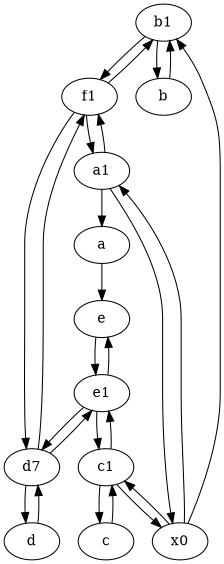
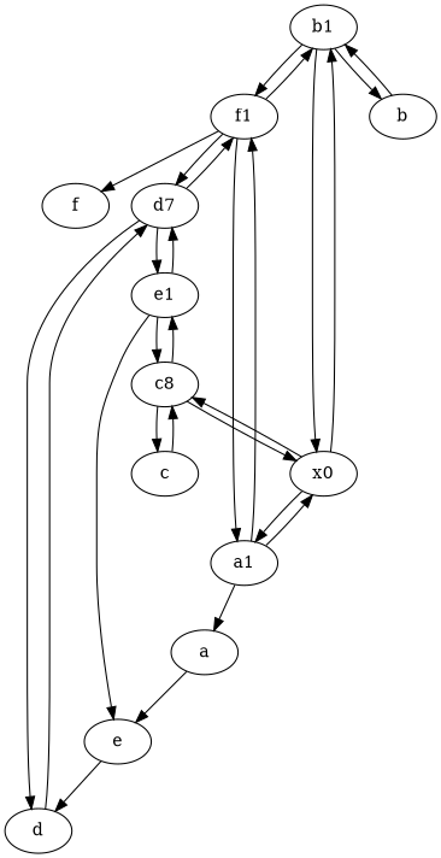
  digraph {
    b1
    f1
    x0
    b
    n5 [label=d7]
    a1
+   f
    e1
    d
    a
    e
-   c1
+   c1 [label=c8]
    c
    b1 -> f1
+   b1 -> x0
    b1 -> b
    f1 -> b1
    f1 -> n5
    f1 -> a1
+   f1 -> f
    x0 -> b1
    x0 -> a1
    x0 -> c1
    b -> b1
    n5 -> f1
    n5 -> e1
    n5 -> d
    a1 -> f1
    a1 -> x0
    a1 -> a
    e1 -> n5
    e1 -> e
    e1 -> c1
    d -> n5
    a -> e
-   e -> e1
+   e -> d
    c1 -> x0
    c1 -> e1
    c1 -> c
    c -> c1
  }
